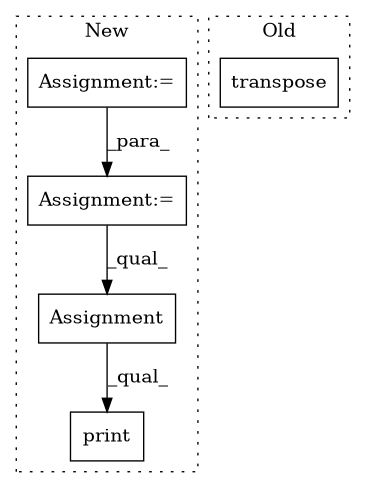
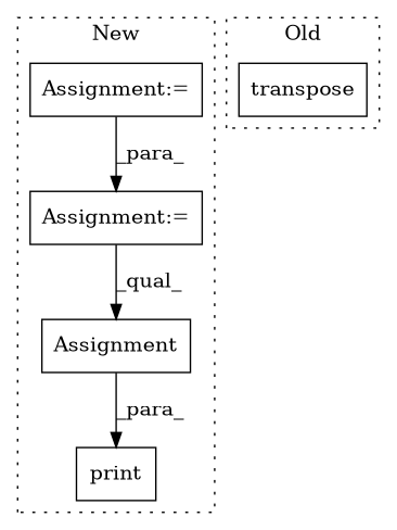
  digraph {
    node [a=32 l=1 shape=box]
    n1 [l="6,1" label=print s="9663,9682"]
    n2 [a=22 l=13 label=Assignment s=9669]
    n3 [a=7 label="Assignment:=" s=9626]
    n4 [a=7 label="Assignment:=" s=9522]
    n5 [l="10,1" label=transpose s="19313,19328"]
    subgraph cluster_1 {
      label=New
      style=dotted
      n1
      n2
      n3
      n4
    }
    subgraph cluster_2 {
      label=Old
      style=dotted
      n5
    }
-   n2 -> n1 [label=_qual_]
+   n2 -> n1 [label=_para_]
    n3 -> n2 [label=_qual_]
    n4 -> n3 [label=_para_]
  }
